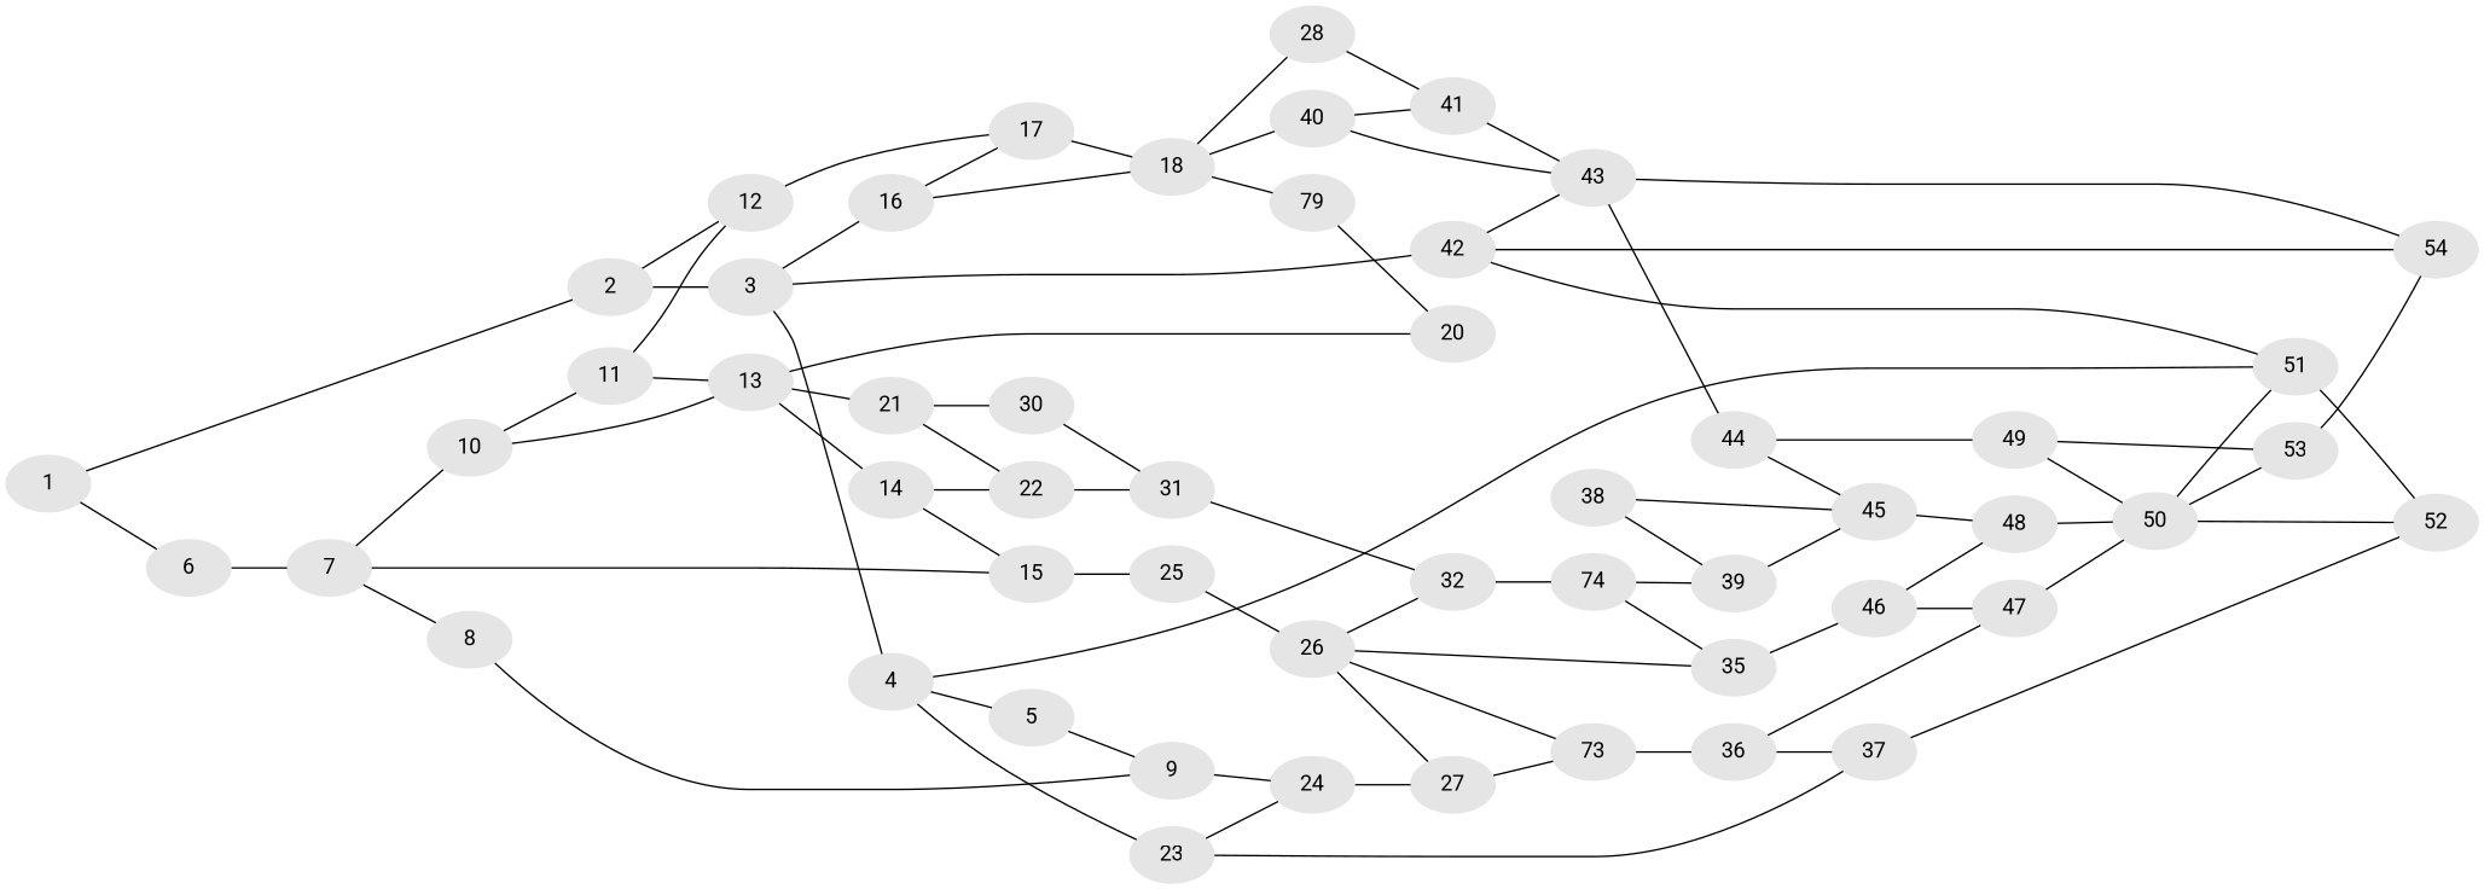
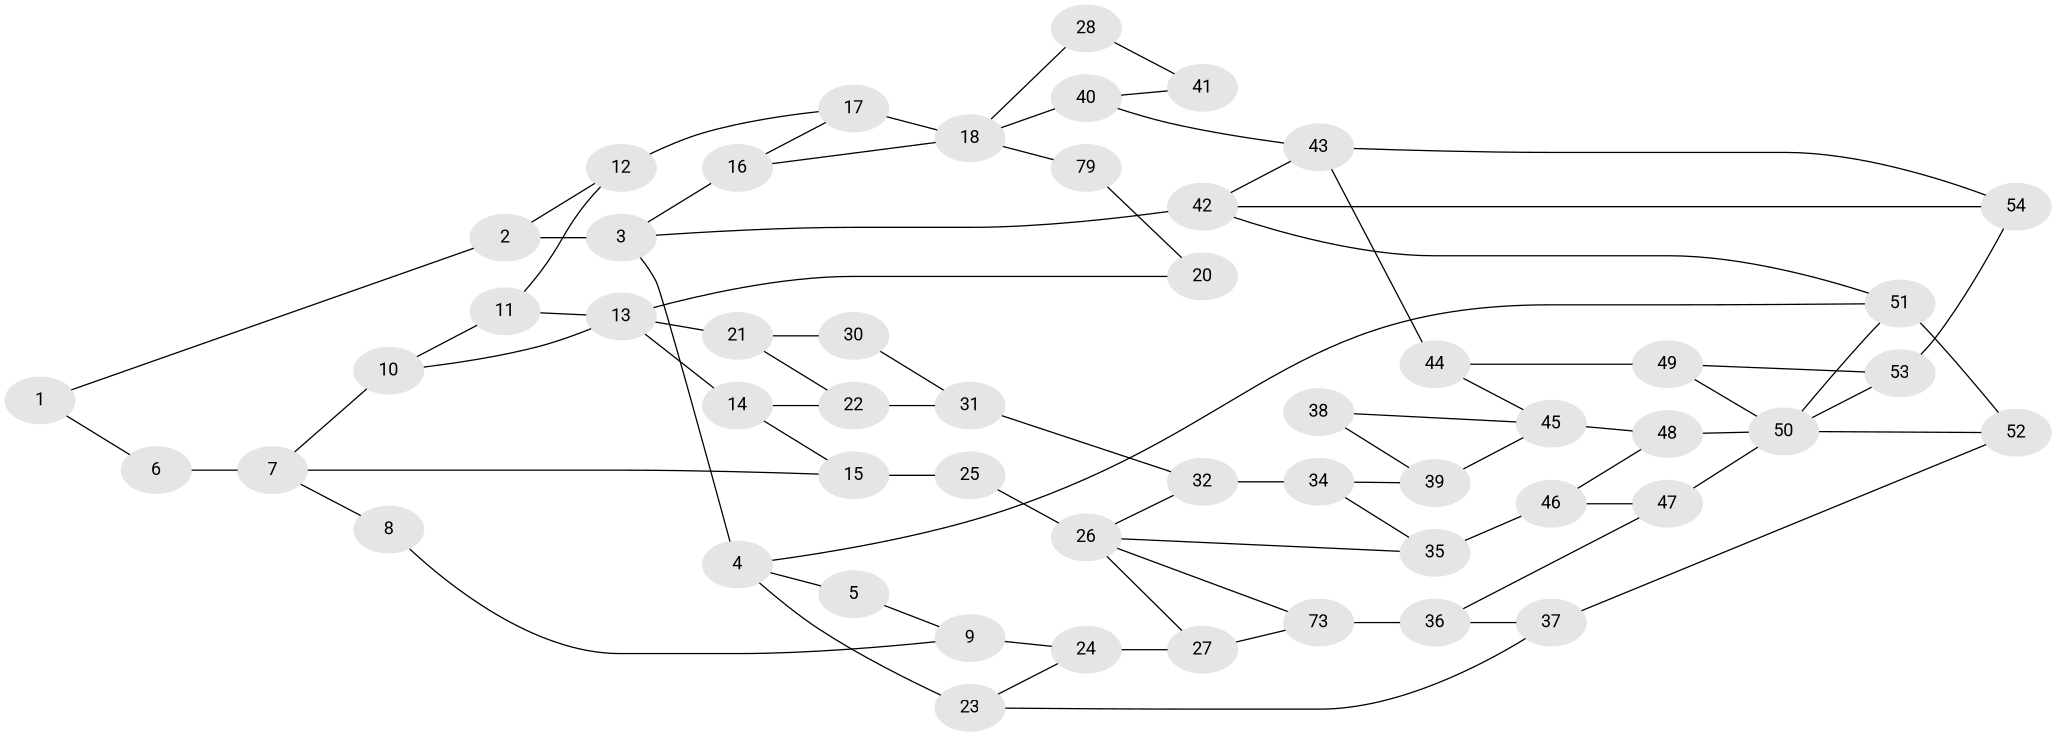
  graph {
    fontname=Roboto
    rankdir=LR
    node [color=gray90 fontname=Roboto style=filled]
    edge [fontname=Roboto weight=1.0]
    1
    2
    6
    3
    12
    7
    4
    16
    42
    17
    5
    23
    51
    18
    43
    54
    9
    24
    37
    52
    8
    10
    15
    11
    13
    25
    27
    14
    20
    21
    22
    30
    31
    26
    n35 [label=79]
    28
    40
    41
    32
    n40 [label=73]
    35
-   34 [label=74]
+   34
    36
    46
    38
    39
    45
    47
    48
    50
    44
    49
    53
    1 -- 2
    1 -- 6
    2 -- 3
    2 -- 12
    6 -- 7 [weight=2.0]
    3 -- 4
    3 -- 16
    3 -- 42
    12 -- 17
    7 -- 8 [weight=2.0]
    7 -- 10
    7 -- 15
    4 -- 5
    4 -- 23
    4 -- 51
    16 -- 17
    16 -- 18
    42 -- 51
    42 -- 43
    42 -- 54
    17 -- 18
    5 -- 9
    23 -- 24
    23 -- 37
    51 -- 52
    18 -- n35 [weight=2.0]
    18 -- 28
    18 -- 40
    43 -- 54
    43 -- 44 [weight=2.0]
    9 -- 24
    24 -- 27
    37 -- 52
    8 -- 9
    10 -- 11
    10 -- 13
    15 -- 25
    11 -- 12
    11 -- 13
    13 -- 14
    13 -- 20 [weight=2.0]
    13 -- 21
    25 -- 26 [weight=2.0]
    27 -- n40
    14 -- 15
    14 -- 22
    21 -- 22
    21 -- 30
    22 -- 31
    30 -- 31
    31 -- 32
    26 -- 27
    26 -- 32
    26 -- n40
    26 -- 35
    n35 -- 20
    28 -- 41
    40 -- 43
    40 -- 41
-   41 -- 43
    32 -- 34
    n40 -- 36
    35 -- 46
    34 -- 35
    34 -- 39
    36 -- 37
    36 -- 47
    46 -- 47
    46 -- 48
    38 -- 39
    38 -- 45
    39 -- 45
    45 -- 48
    47 -- 50
    48 -- 50
    50 -- 51
    50 -- 52
    50 -- 53
    44 -- 45 [weight=2.0]
    44 -- 49
    49 -- 50
    49 -- 53
    53 -- 54
  }
